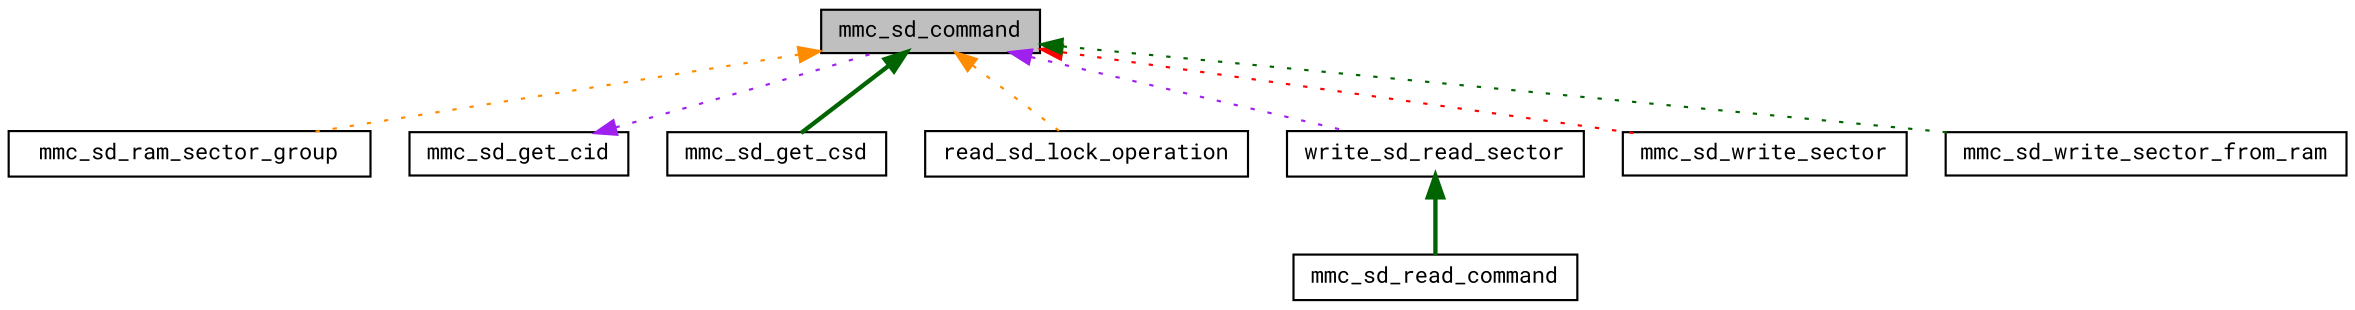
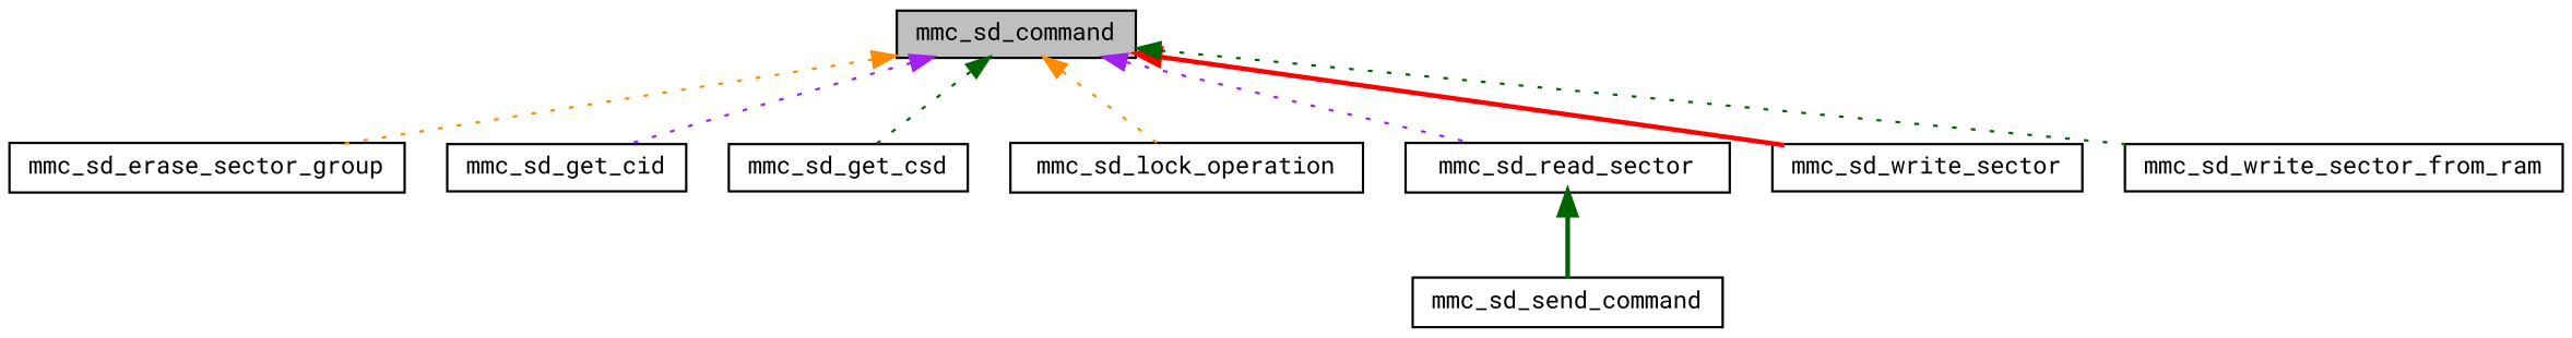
  digraph {
    fontname="Roboto Mono"
    rankdir=TB
    node [color=black fillcolor=white fontname="Roboto Mono" fontsize=10 shape=record style=filled]
    edge [color=darkgreen dir=back fontname="Roboto Mono" fontsize=10 labelfontname="FreeSans.ttf" labelfontsize=10 style=dotted]
    n1 [fillcolor=grey75 fontcolor=black height=0.2 label=mmc_sd_command width=0.4]
-   n2 [height=0.2 label=mmc_sd_ram_sector_group width=0.4]
+   n2 [height=0.2 label=mmc_sd_erase_sector_group width=0.4]
    n3 [height=0.2 label=mmc_sd_get_cid width=0.4]
    n4 [height=0.2 label=mmc_sd_get_csd width=0.4]
-   n5 [height=0.2 label=read_sd_lock_operation width=0.4]
-   n6 [height=0.2 label=write_sd_read_sector width=0.4]
+   n5 [height=0.2 label=mmc_sd_lock_operation width=0.4]
+   n6 [height=0.2 label=mmc_sd_read_sector width=0.4]
    n7 [height=0.2 label=mmc_sd_write_sector width=0.4]
    n8 [height=0.2 label=mmc_sd_write_sector_from_ram width=0.4]
-   n9 [height=0.2 label=mmc_sd_read_command width=0.4]
+   n9 [height=0.2 label=mmc_sd_send_command width=0.4]
    n1 -> n2 [color=darkorange]
-   n3 -> n1 [color=purple]
-   n1 -> n4 [style=bold]
+   n1 -> n3 [color=purple]
+   n1 -> n4
    n1 -> n5 [color=darkorange]
    n1 -> n6 [color=purple]
-   n1 -> n7 [color=red]
+   n1 -> n7 [color=red style=bold]
    n1 -> n8
    n6 -> n9 [style=bold]
  }
